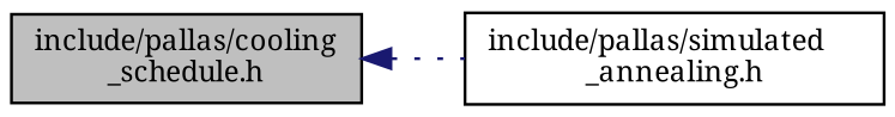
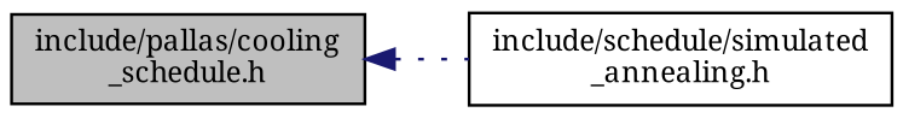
  digraph {
    rankdir=LR
    fontname="Noto Serif"
    node [color=black fontname="Noto Serif" fontsize=10 shape=record style=filled]
    n1 [fillcolor=grey75 fontcolor=black height=0.2 label="include/pallas/cooling\l_schedule.h" width=0.4]
-   n2 [fillcolor=white height=0.2 label="include/pallas/simulated\l_annealing.h" width=0.4]
+   n2 [fillcolor=white height=0.2 label="include/schedule/simulated\l_annealing.h" width=0.4]
    n1 -> n2 [color=midnightblue dir=back fontname="Noto Serif" fontsize=10 labelfontname=Helvetica labelfontsize=10 style=dotted]
  }
